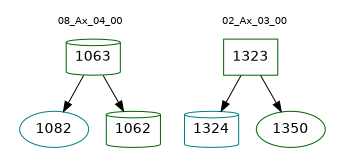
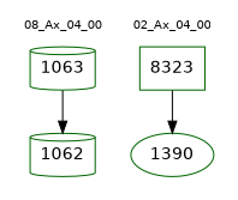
  digraph {
    fontname="DejaVu Sans"
    node [color=darkgreen fontname="DejaVu Sans" shape=cylinder]
    edge [color=black fontname="DejaVu Sans"]
    n1 [label=1063]
-   n2 [color=teal label=1082 shape=ellipse]
    n3 [label=1062]
-   n4 [label=1323 shape=box]
-   n5 [color=teal label=1324]
-   n6 [label=1350 shape=ellipse]
+   n4 [label=8323 shape=box]
+   n6 [label=1390 shape=ellipse]
    subgraph cluster_1 {
      color=white
      fontsize=10
      label="08_Ax_04_00"
      n1
-     n2
      n3
    }
    subgraph cluster_2 {
      color=white
      fontsize=10
-     label="02_Ax_03_00"
+     label="02_Ax_04_00"
      n4
-     n5
      n6
    }
-   n1 -> n2
    n1 -> n3
-   n4 -> n5
    n4 -> n6
  }
